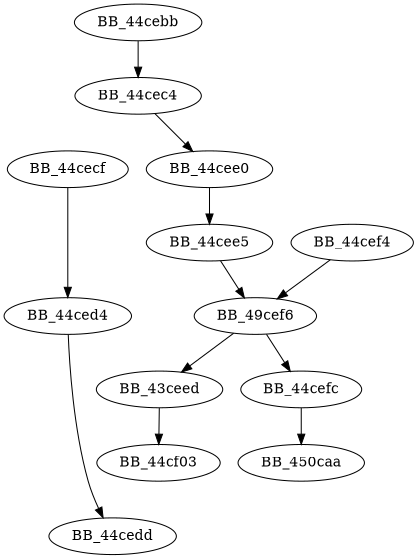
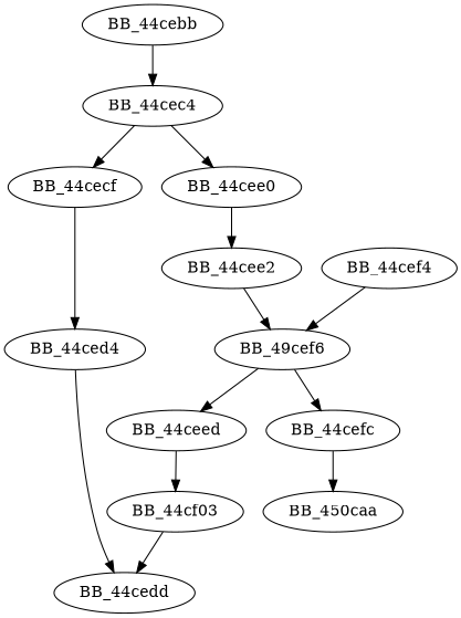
  digraph {
    BB_44cebb
    BB_44cec4
    BB_44cecf
    BB_44cee0
    BB_44ced4
-   BB_44cee5
+   BB_44cee5 [label=BB_44cee2]
    BB_44cedd
    n8 [label=BB_49cef6]
-   BB_44ceed [label=BB_43ceed]
+   BB_44ceed
    BB_44cefc
    BB_44cf03
    BB_450caa
    BB_44cef4
    BB_44cebb -> BB_44cec4
+   BB_44cec4 -> BB_44cecf
    BB_44cec4 -> BB_44cee0
    BB_44cecf -> BB_44ced4
    BB_44cee0 -> BB_44cee5
    BB_44ced4 -> BB_44cedd
    BB_44cee5 -> n8
    n8 -> BB_44ceed
    n8 -> BB_44cefc
    BB_44ceed -> BB_44cf03
    BB_44cefc -> BB_450caa
+   BB_44cf03 -> BB_44cedd
    BB_44cef4 -> n8
  }
